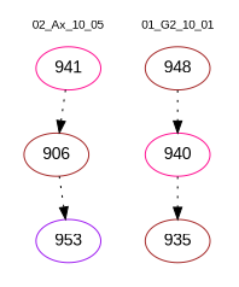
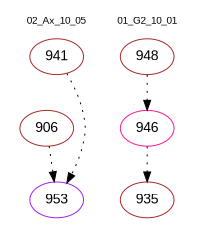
  digraph {
    fontname="Liberation Sans"
    node [color=brown fontname="Liberation Sans"]
    edge [color=black fontname="Liberation Sans" style=dotted]
-   n1 [color=deeppink label=941]
+   n1 [label=941]
    n2 [label=906]
    n3 [color=purple label=953]
    n4 [label=948]
-   n5 [color=deeppink label=940]
+   n5 [color=deeppink label=946]
    n6 [label=935]
    subgraph cluster_1 {
      color=white
      fontsize=10
      label="02_Ax_10_05"
      n1
      n2
      n3
    }
    subgraph cluster_2 {
      color=white
      fontsize=10
      label="01_G2_10_01"
      n4
      n5
      n6
    }
-   n1 -> n2
+   n1 -> n3
    n2 -> n3
    n4 -> n5
    n5 -> n6
  }
